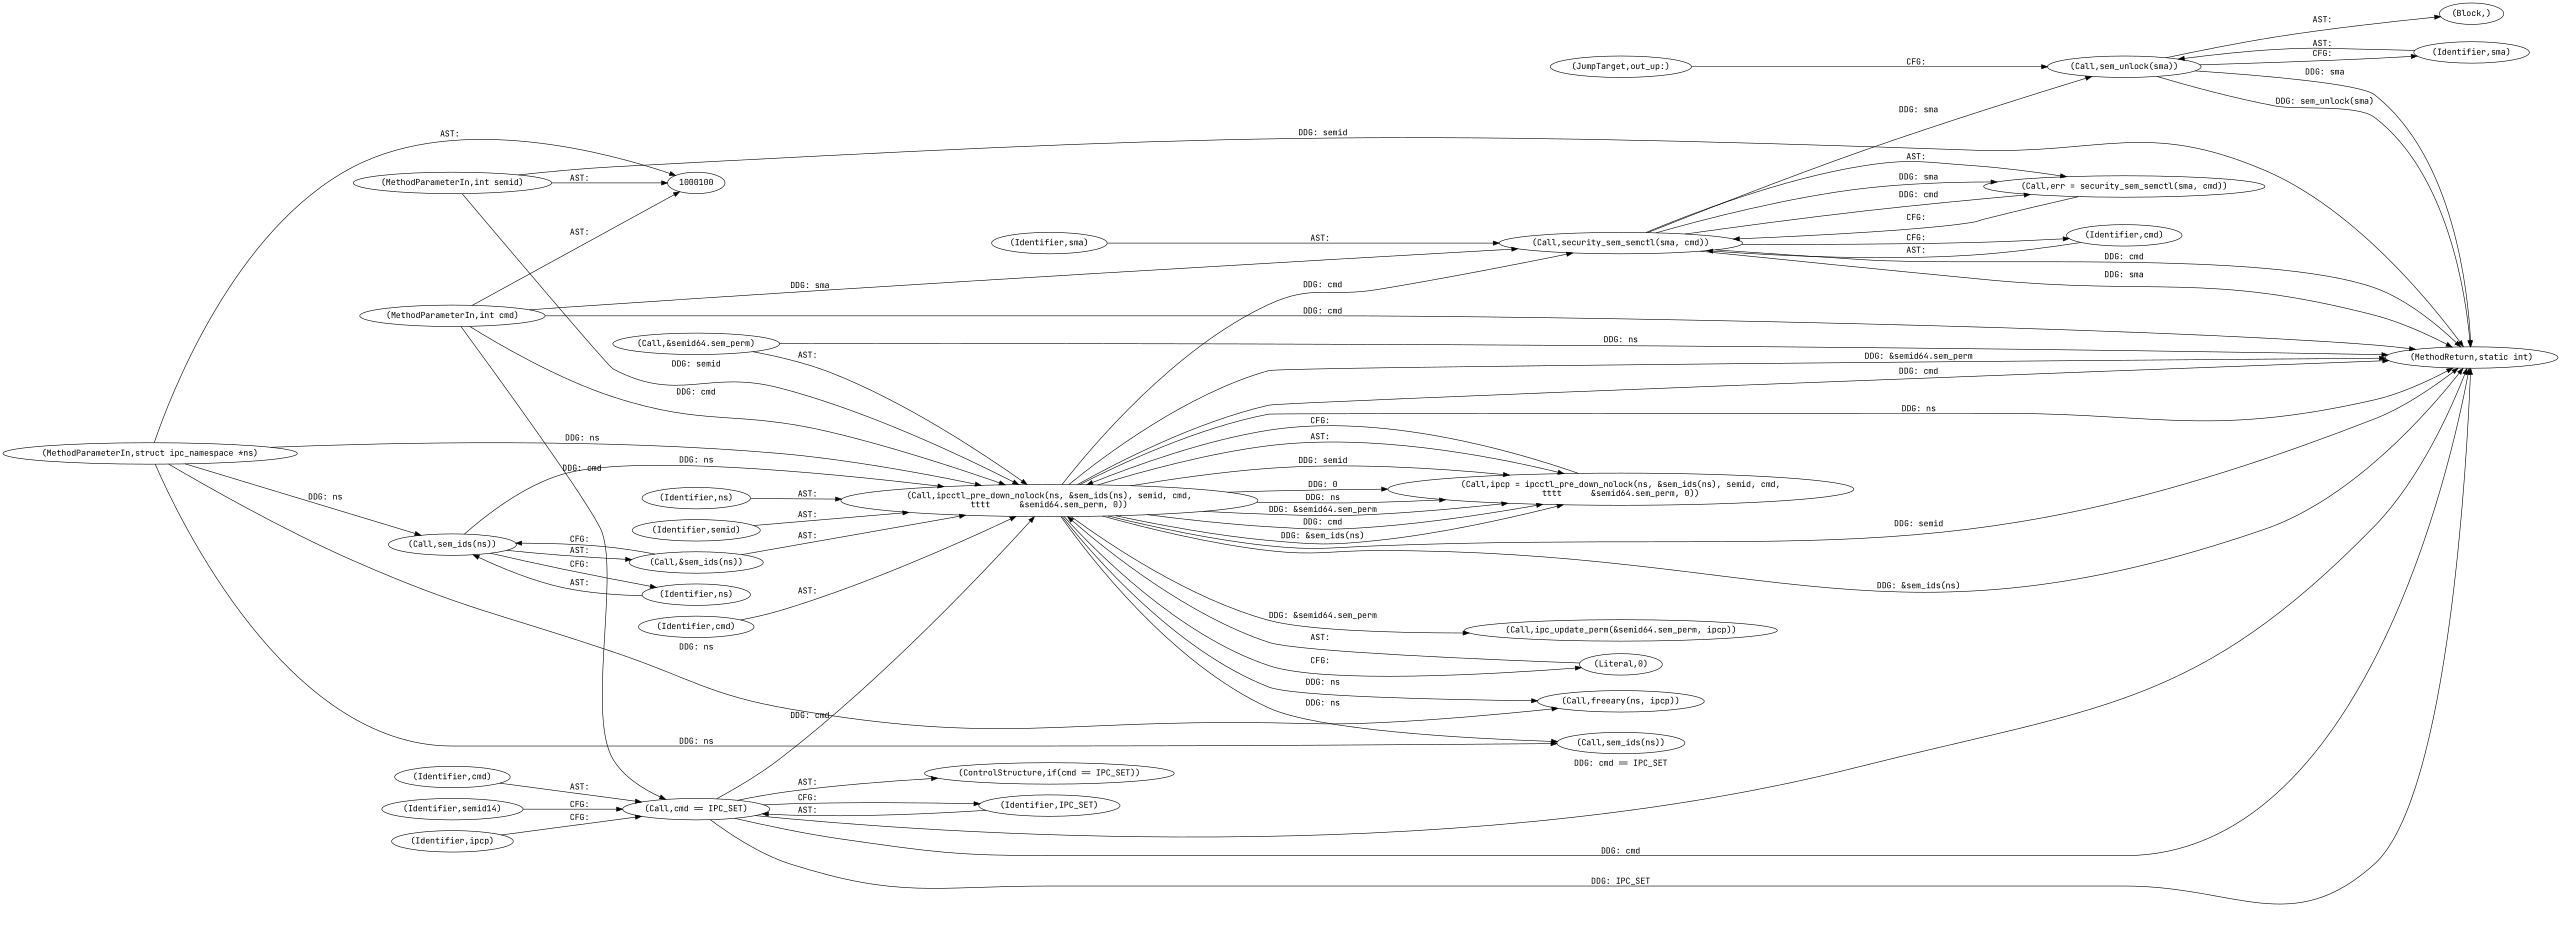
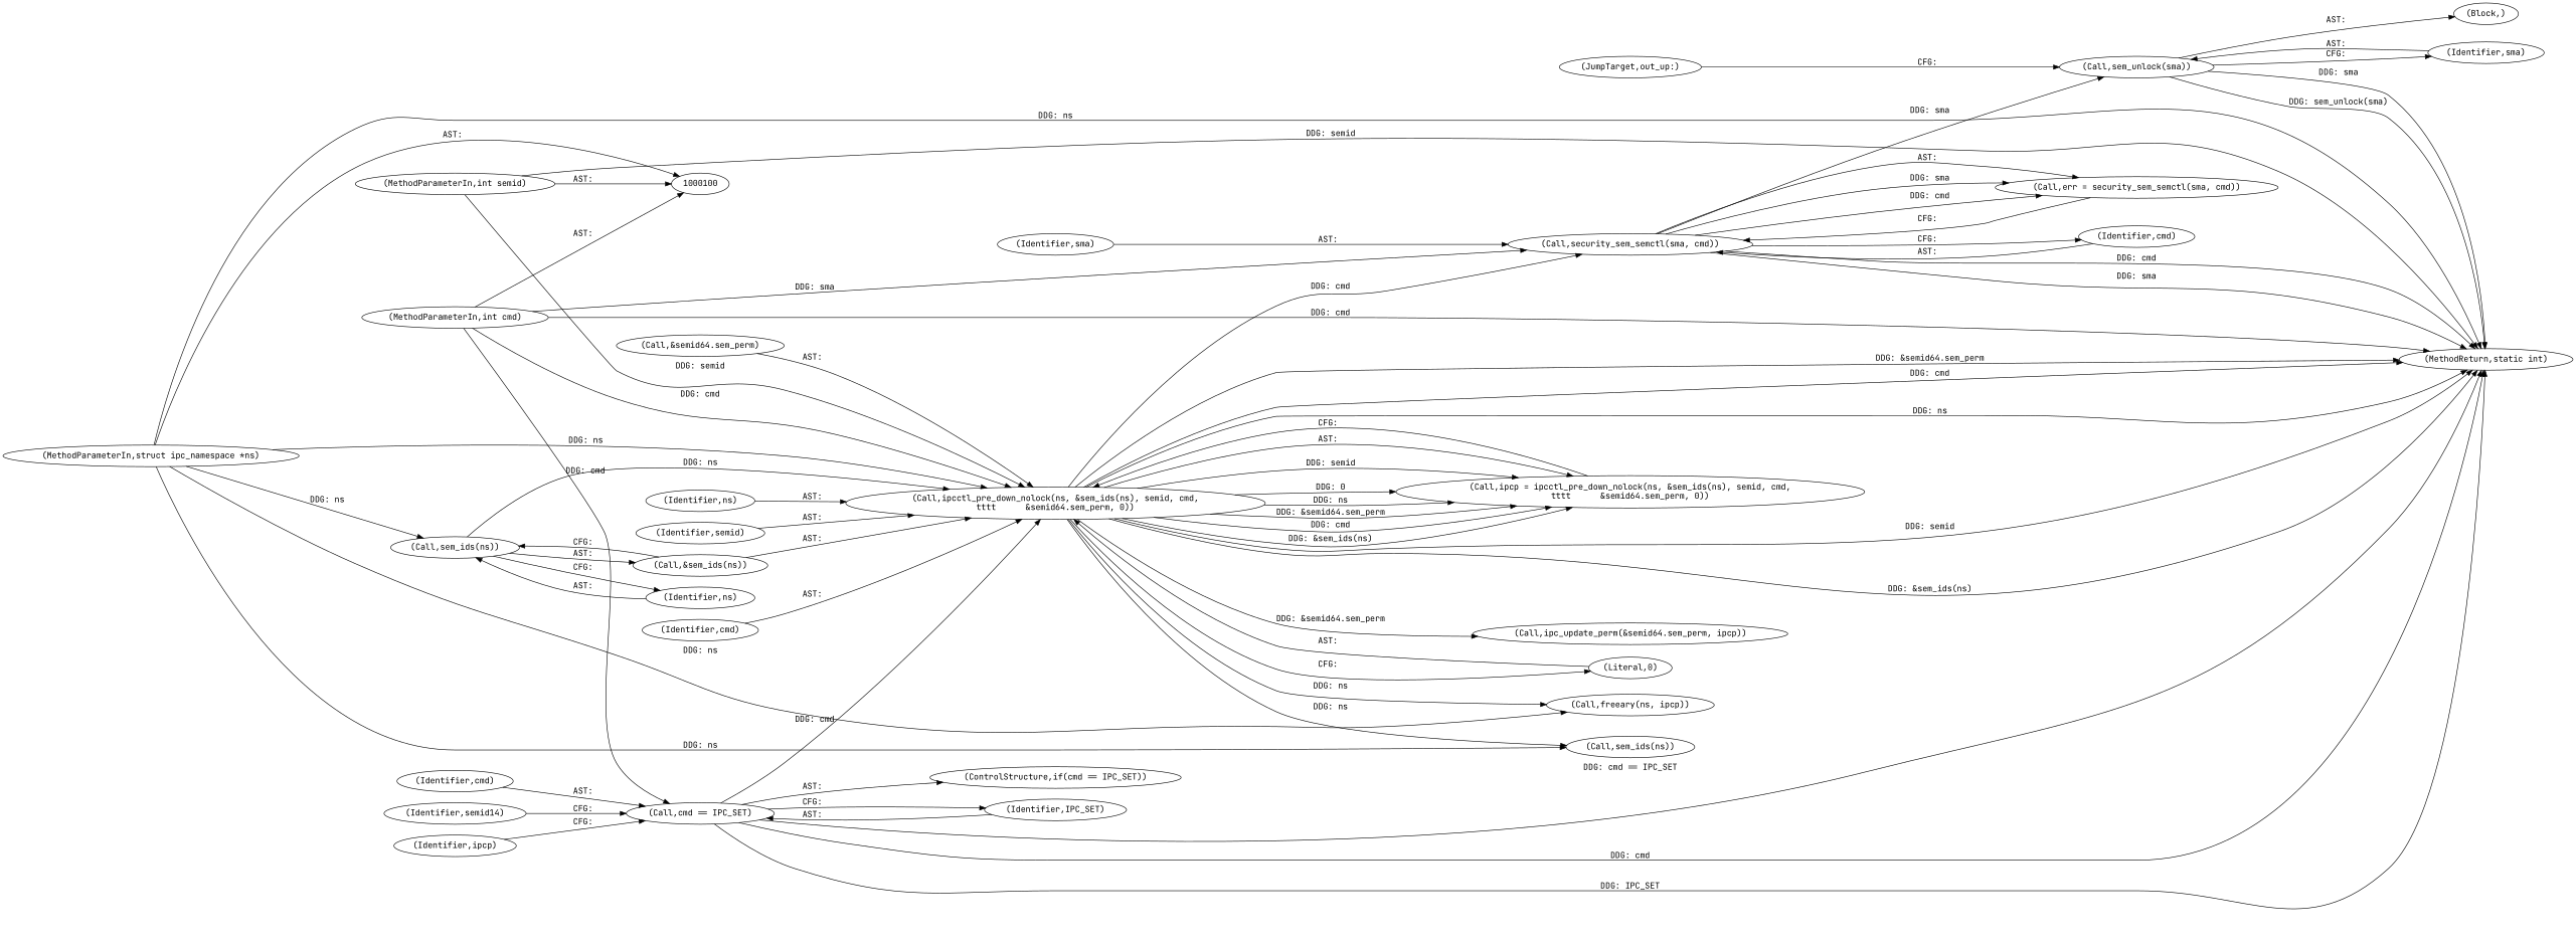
  digraph {
    fontname="JetBrains Mono"
    rankdir=LR
    node [fontname="JetBrains Mono"]
    edge [fontname="JetBrains Mono"]
    n1 [label="(Call,sem_unlock(sma))"]
    n2 [label="(Block,)"]
    n3 [label="(Identifier,sma)"]
    n4 [label="(MethodReturn,static int)"]
    n5 [label="(Call,security_sem_semctl(sma, cmd))"]
    n6 [label="(Identifier,cmd)"]
    n7 [label="(Call,err = security_sem_semctl(sma, cmd))"]
    n8 [label="(Call,ipcctl_pre_down_nolock(ns, &sem_ids(ns), semid, cmd,\n\t\t\t\t      &semid64.sem_perm, 0))"]
    n9 [label="(Call,ipc_update_perm(&semid64.sem_perm, ipcp))"]
    n10 [label="(Literal,0)"]
    n11 [label="(Call,sem_ids(ns))"]
    n12 [label="(Call,ipcp = ipcctl_pre_down_nolock(ns, &sem_ids(ns), semid, cmd,\n\t\t\t\t      &semid64.sem_perm, 0))"]
    n13 [label="(Call,freeary(ns, ipcp))"]
    n14 [label="(Call,sem_ids(ns))"]
    n15 [label="(Identifier,ns)"]
    n16 [label="(Call,&sem_ids(ns))"]
    n17 [label="(MethodParameterIn,struct ipc_namespace *ns)"]
    1000100
    n19 [label="(MethodParameterIn,int semid)"]
    n20 [label="(Call,cmd == IPC_SET)"]
    n21 [label="(ControlStructure,if(cmd == IPC_SET))"]
    n22 [label="(Identifier,IPC_SET)"]
    n23 [label="(MethodParameterIn,int cmd)"]
    n24 [label="(JumpTarget,out_up:)"]
    n25 [label="(Identifier,ns)"]
    n26 [label="(Identifier,semid)"]
    n27 [label="(Identifier,semid14)"]
    n28 [label="(Call,&semid64.sem_perm)"]
    n29 [label="(Identifier,cmd)"]
    n30 [label="(Identifier,sma)"]
    n31 [label="(Identifier,ipcp)"]
    n32 [label="(Identifier,cmd)"]
    n1 -> n2 [label="AST: "]
    n1 -> n3 [label="CFG: "]
    n1 -> n4 [label="DDG: sma"]
    n1 -> n4 [label="DDG: sem_unlock(sma)"]
    n3 -> n1 [label="AST: "]
    n5 -> n1 [label="DDG: sma"]
    n5 -> n4 [label="DDG: cmd"]
    n5 -> n4 [label="DDG: sma"]
    n5 -> n6 [label="CFG: "]
    n5 -> n7 [label="AST: "]
    n5 -> n7 [label="DDG: sma"]
    n5 -> n7 [label="DDG: cmd"]
    n6 -> n5 [label="AST: "]
    n7 -> n5 [label="CFG: "]
    n8 -> n4 [label="DDG: ns"]
    n8 -> n4 [label="DDG: semid"]
    n8 -> n4 [label="DDG: &sem_ids(ns)"]
    n8 -> n4 [label="DDG: &semid64.sem_perm"]
    n8 -> n4 [label="DDG: cmd"]
    n8 -> n5 [label="DDG: cmd"]
    n8 -> n9 [label="DDG: &semid64.sem_perm"]
    n8 -> n10 [label="CFG: "]
    n8 -> n11 [label="DDG: ns"]
    n8 -> n12 [label="AST: "]
    n8 -> n12 [label="DDG: semid"]
    n8 -> n12 [label="DDG: 0"]
    n8 -> n12 [label="DDG: ns"]
    n8 -> n12 [label="DDG: &semid64.sem_perm"]
    n8 -> n12 [label="DDG: cmd"]
    n8 -> n12 [label="DDG: &sem_ids(ns)"]
    n8 -> n13 [label="DDG: ns"]
    n10 -> n8 [label="AST: "]
    n12 -> n8 [label="CFG: "]
    n14 -> n8 [label="DDG: ns"]
    n14 -> n15 [label="CFG: "]
    n14 -> n16 [label="AST: "]
    n15 -> n14 [label="AST: "]
    n16 -> n8 [label="AST: "]
    n16 -> n14 [label="CFG: "]
-   n28 -> n4 [label="DDG: ns"]
+   n17 -> n4 [label="DDG: ns"]
    n17 -> n8 [label="DDG: ns"]
    n17 -> n11 [label="DDG: ns"]
    n17 -> n13 [label="DDG: ns"]
    n17 -> n14 [label="DDG: ns"]
    n17 -> 1000100 [label="AST: "]
    n19 -> n4 [label="DDG: semid"]
    n19 -> n8 [label="DDG: semid"]
    n19 -> 1000100 [label="AST: "]
    n20 -> n4 [label="DDG: IPC_SET"]
    n20 -> n4 [label="DDG: cmd == IPC_SET"]
    n20 -> n4 [label="DDG: cmd"]
    n20 -> n8 [label="DDG: cmd"]
    n20 -> n21 [label="AST: "]
    n20 -> n22 [label="CFG: "]
    n22 -> n20 [label="AST: "]
    n23 -> n4 [label="DDG: cmd"]
    n23 -> n5 [label="DDG: sma"]
    n23 -> n8 [label="DDG: cmd"]
    n23 -> 1000100 [label="AST: "]
    n23 -> n20 [label="DDG: cmd"]
    n24 -> n1 [label="CFG: "]
    n25 -> n8 [label="AST: "]
    n26 -> n8 [label="AST: "]
    n27 -> n20 [label="CFG: "]
    n28 -> n8 [label="AST: "]
    n29 -> n8 [label="AST: "]
    n30 -> n5 [label="AST: "]
    n31 -> n20 [label="CFG: "]
    n32 -> n20 [label="AST: "]
  }
